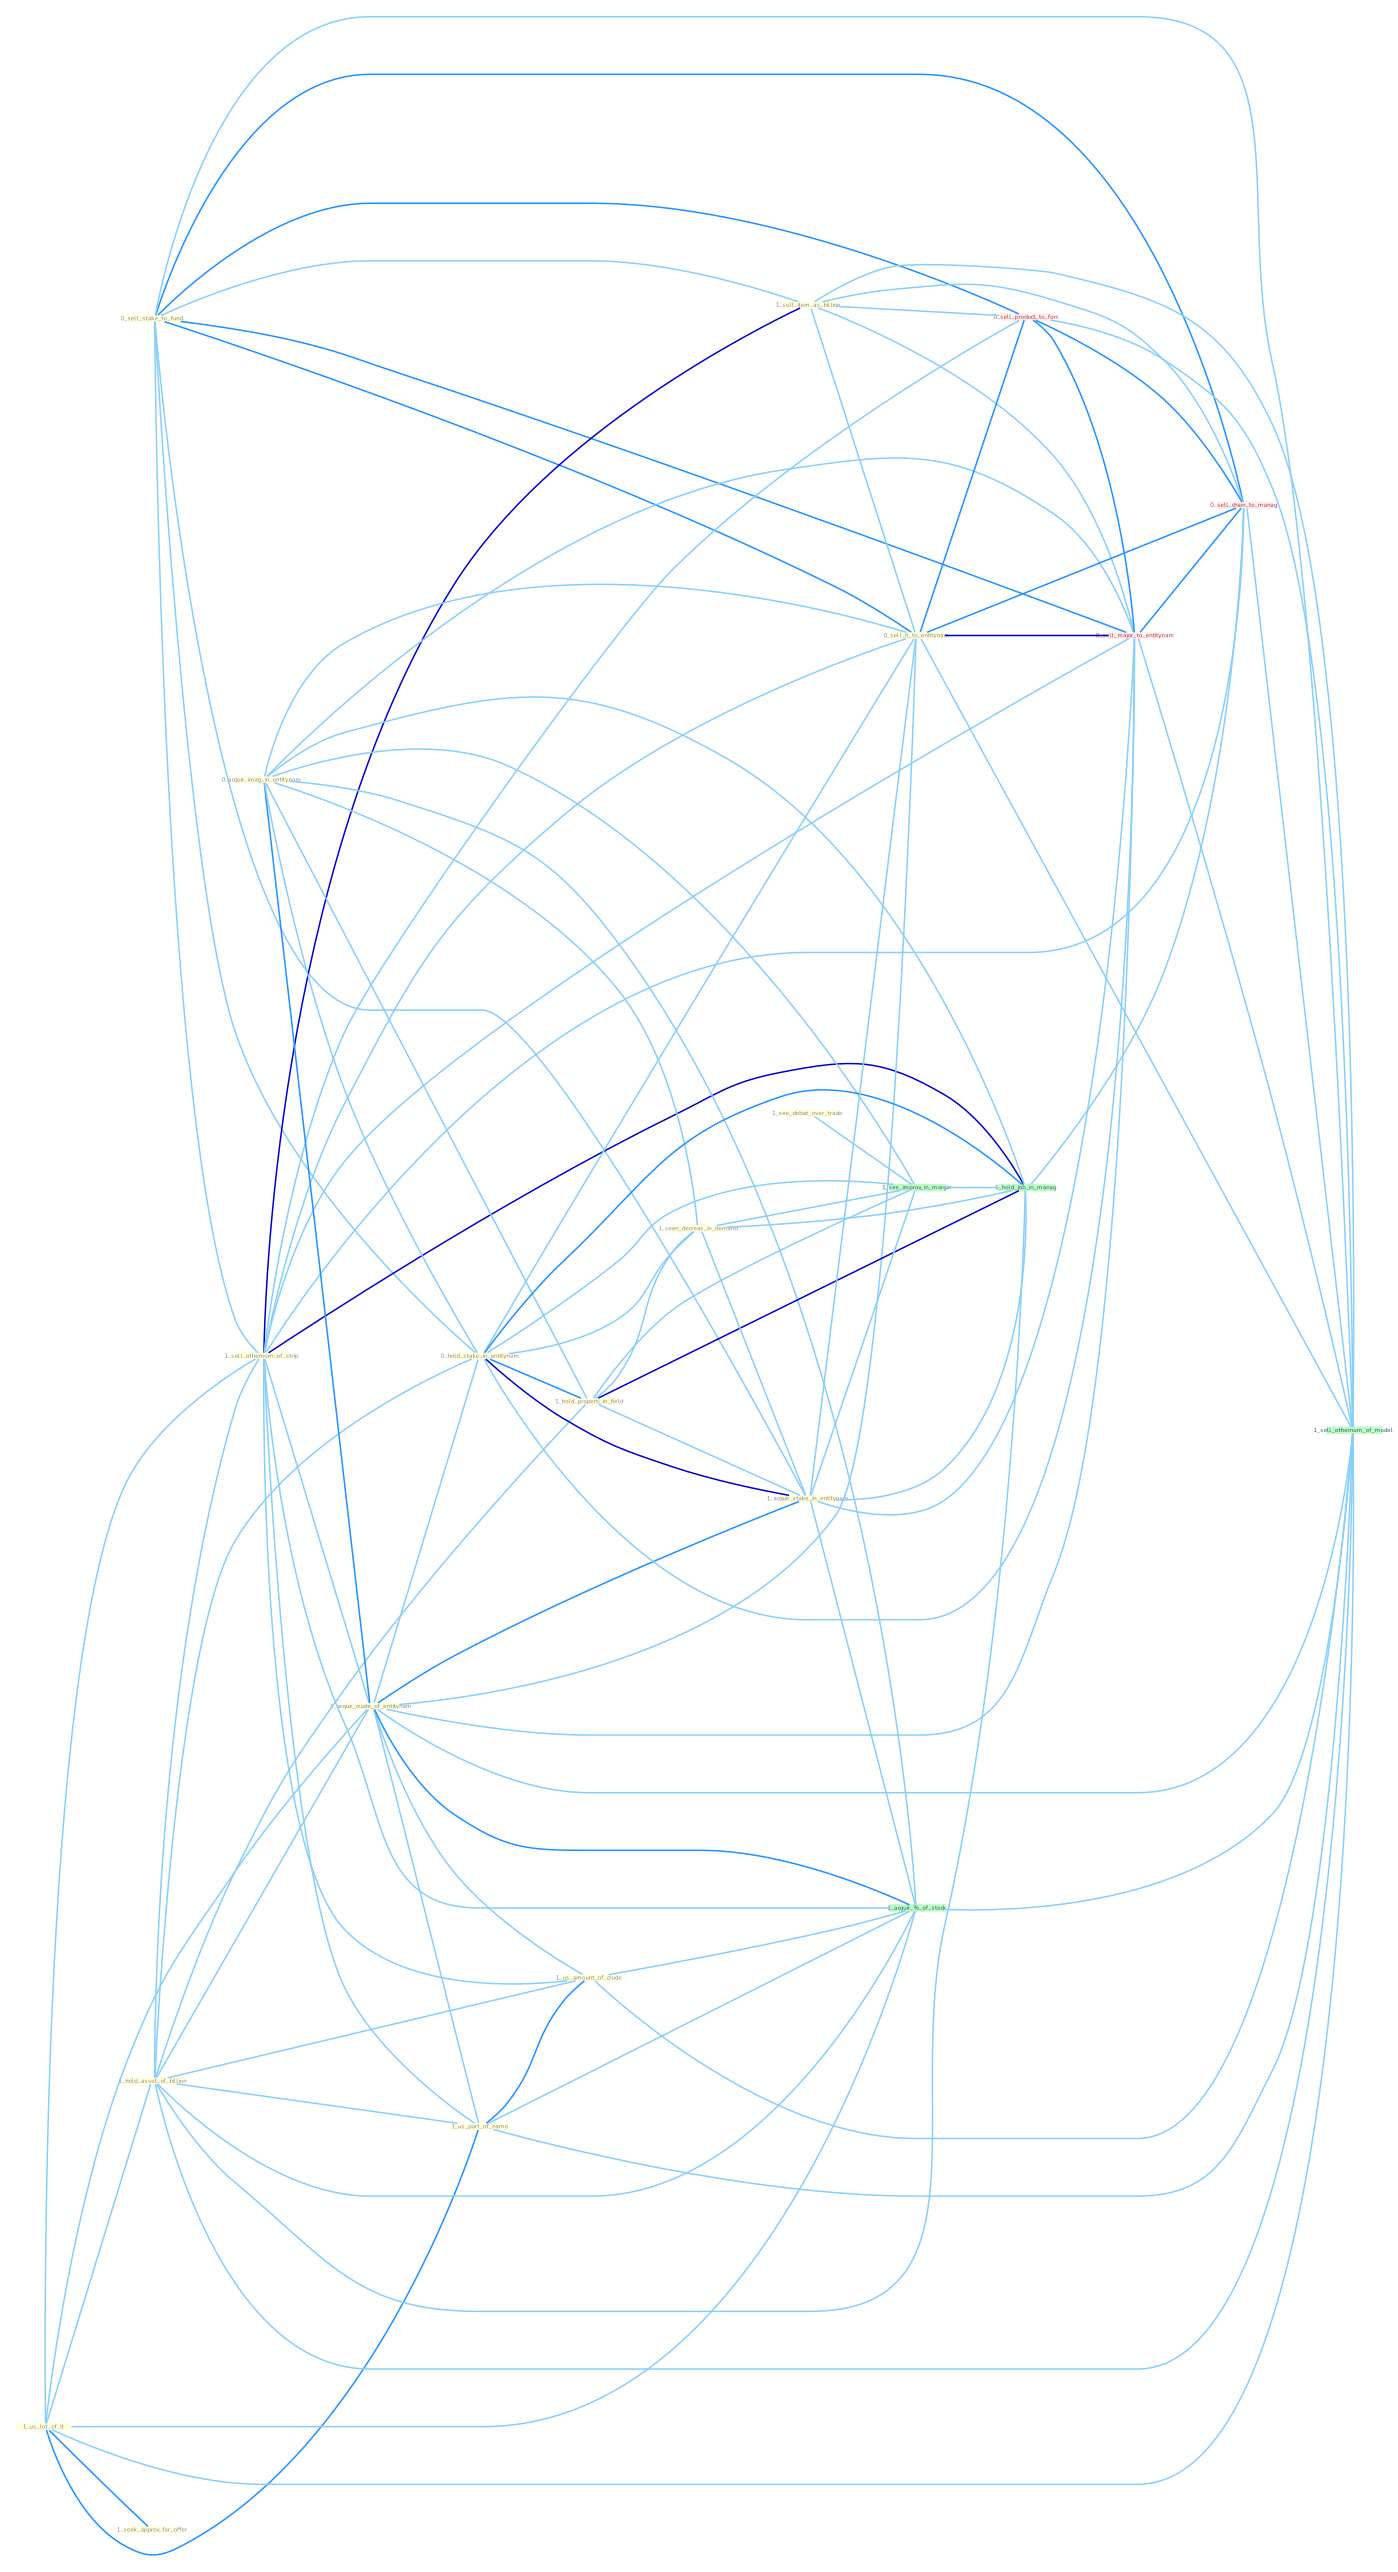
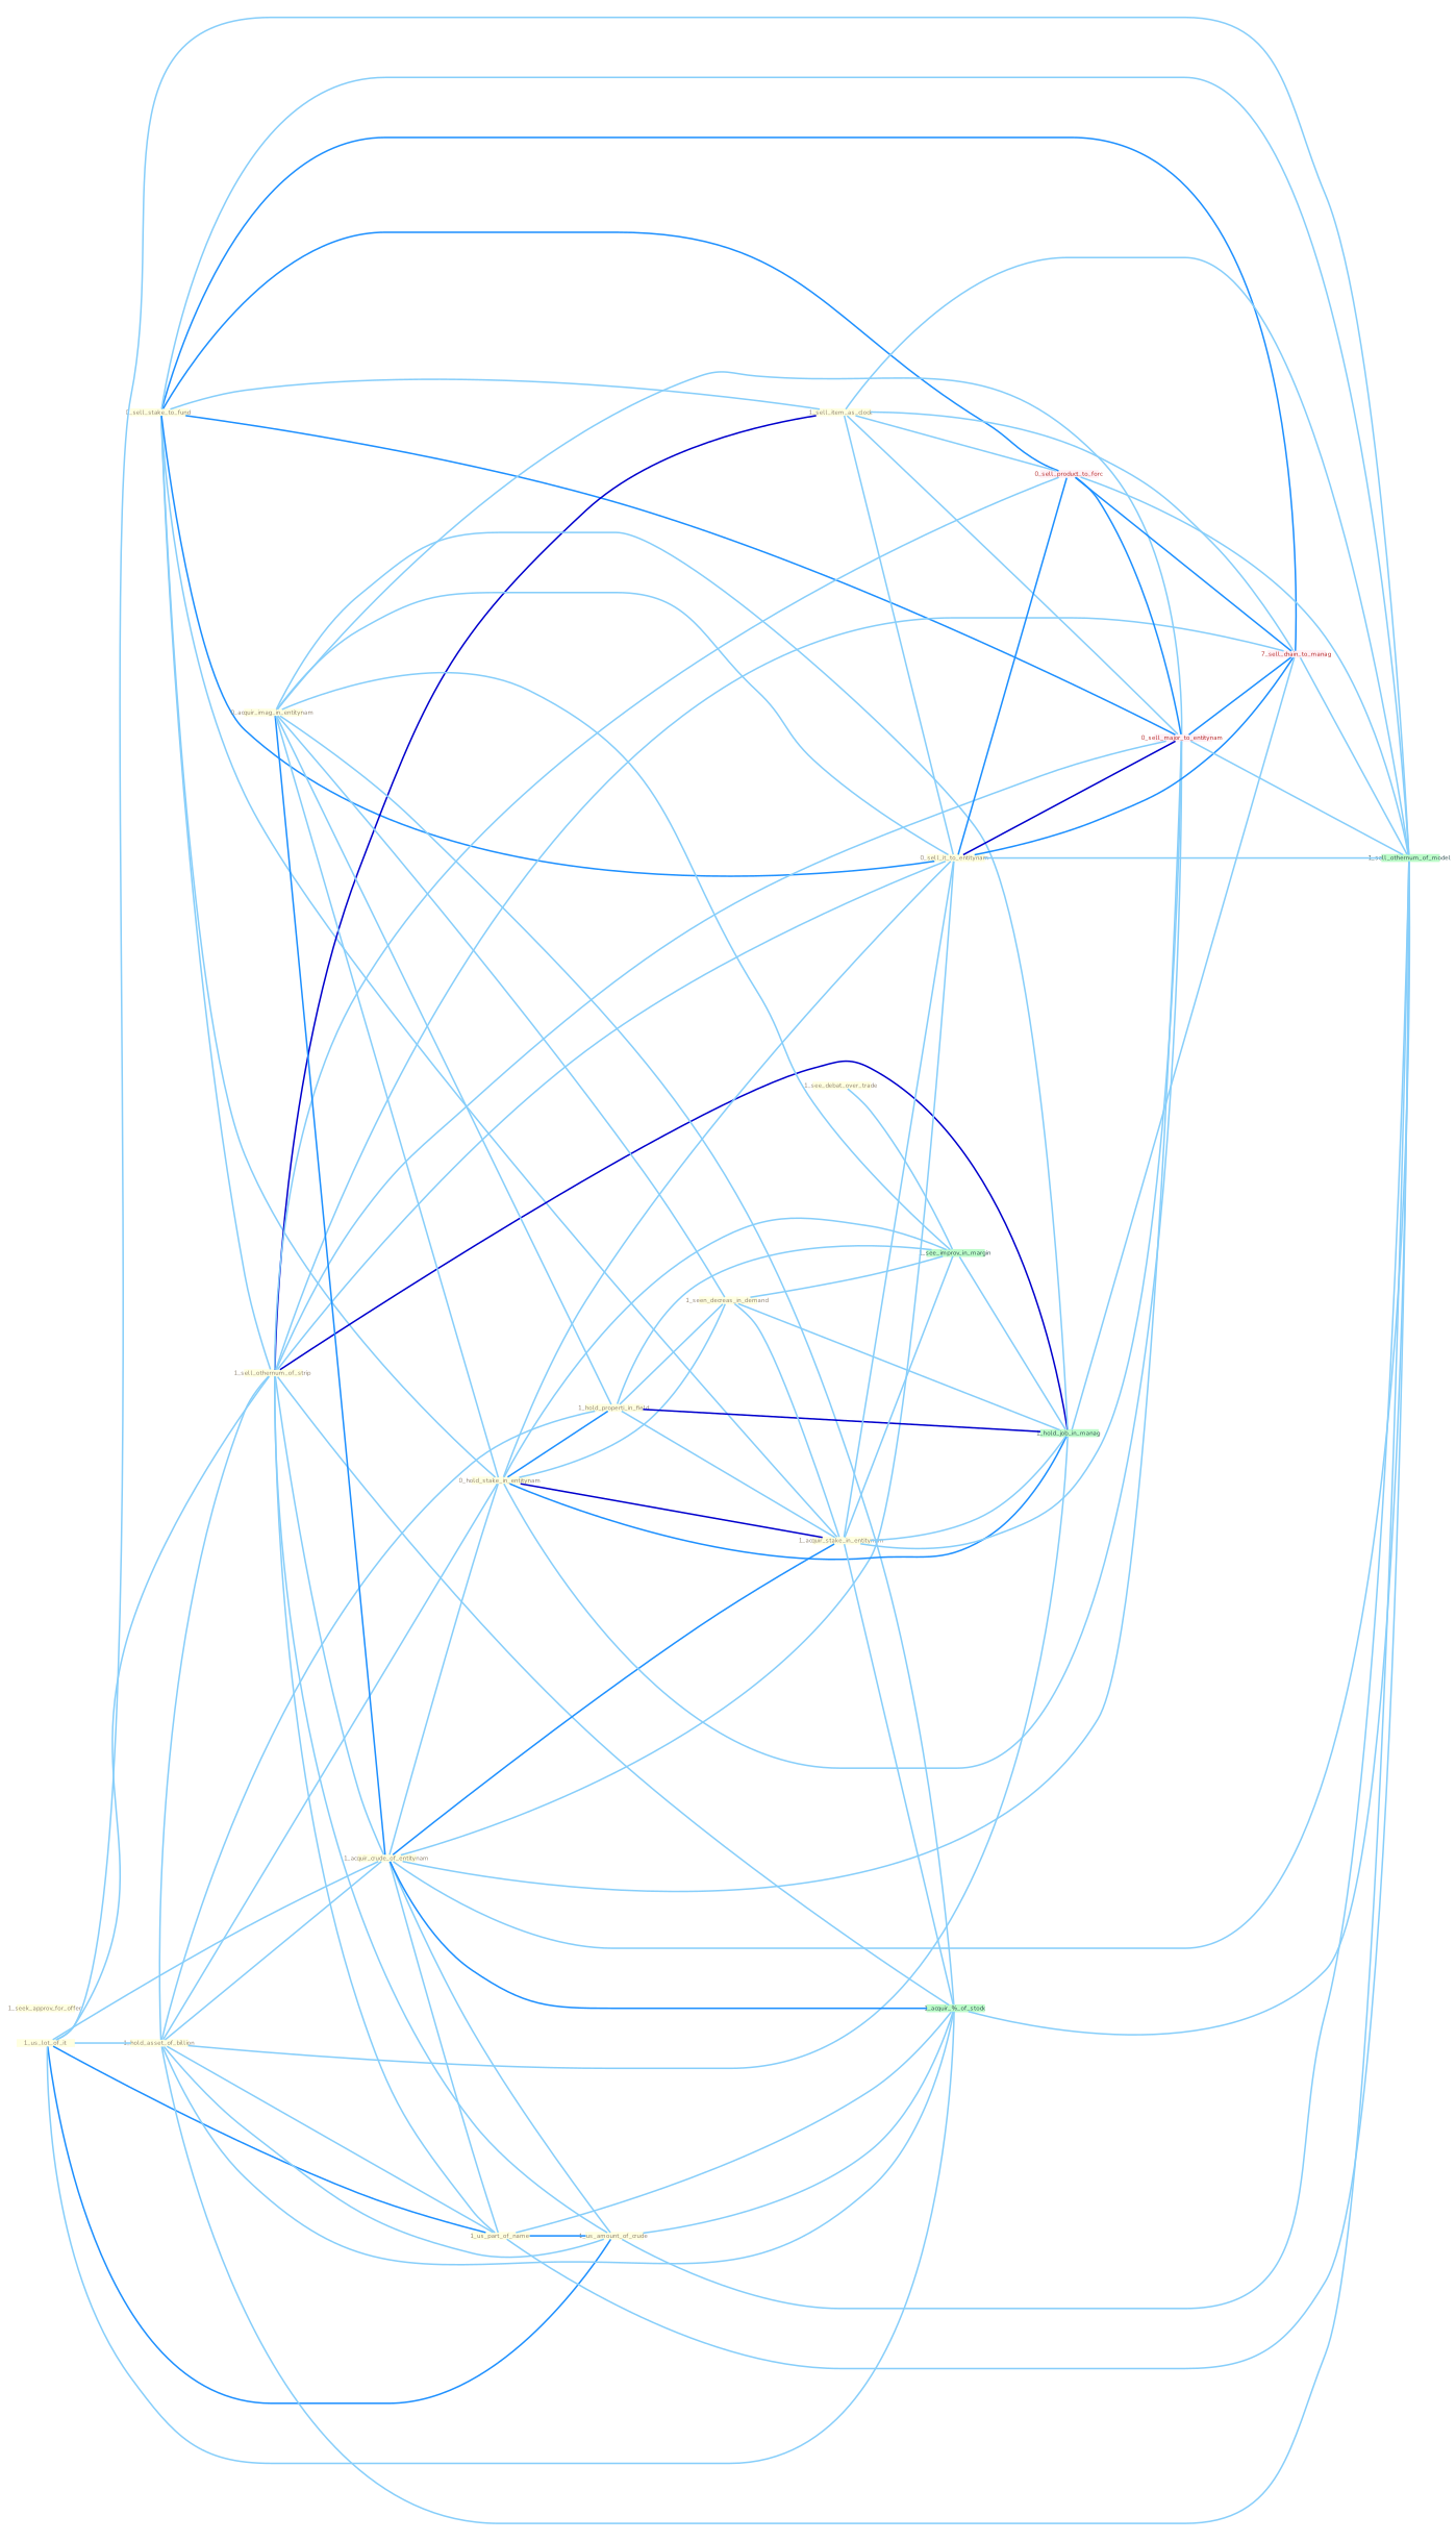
  graph {
    fontname=Nunito
    rankdir=LR
    node [color="#ffffe0" fixedsize=true fontcolor="#8b7d6b" fontname=Nunito fontsize=4 shape=polygon style=filled]
    edge [color="#87cefa" fontname=Nunito w=1]
    "0_sell_stake_to_fund " [height=.06 width=.5]
    "1_us_lot_of_it " [height=.06 width=.5]
    "1_hold_asset_of_billion " [height=.06 width=.5]
    "1_sell_othernum_of_strip " [height=.06 width=.5]
    "0_acquir_imag_in_entitynam " [height=.06 width=.5]
-   "1_sell_item_as_clock " [height=.06 width=.5 label="1_sell_item_as_billion"]
+   "1_sell_item_as_clock " [height=.06 width=.5]
    n7 [height=.06 label="1_acquir_crude_of_entitynam" width=.5]
    "0_hold_stake_in_entitynam " [height=.06 width=.5]
    "1_seek_approv_for_offer " [height=.06 width=.5]
    "1_hold_properti_in_field " [height=.06 width=.5]
    "1_seen_decreas_in_demand " [height=.06 width=.5]
    "1_us_part_of_name " [height=.06 width=.5]
    "1_us_amount_of_crude " [height=.06 width=.5]
    "1_acquir_stake_in_entitynam " [height=.06 width=.5]
    "1_see_debat_over_trade " [height=.06 width=.5]
    "0_sell_it_to_entitynam " [height=.06 width=.5]
    "0_sell_product_to_forc " [color="#fff0f5" fontcolor="#b22222" height=.06 width=.5]
    "0_sell_major_to_entitynam " [color="#fff0f5" fontcolor="#b22222" height=.06 width=.5]
-   "0_sell_chain_to_manag " [color="#fff0f5" fontcolor="#b22222" height=.06 width=.5]
+   "0_sell_chain_to_manag " [color="#fff0f5" fontcolor="#b22222" height=.06 width=.5 label="7_sell_chain_to_manag"]
    "1_sell_othernum_of_model " [color="#BDFCC9" fontcolor="#2f4f4f" height=.06 width=.5]
    "1_acquir_%_of_stock " [color="#BDFCC9" fontcolor="#2f4f4f" height=.06 width=.5]
    "1_hold_job_in_manag " [color="#BDFCC9" fontcolor="#2f4f4f" height=.06 width=.5]
    "1_see_improv_in_margin " [color="#BDFCC9" fontcolor="#2f4f4f" height=.06 width=.5]
    subgraph sub_1 {
      "0_sell_stake_to_fund "
      "1_us_lot_of_it "
      "1_hold_asset_of_billion "
      "1_sell_othernum_of_strip "
      "0_acquir_imag_in_entitynam "
      "1_sell_item_as_clock "
      n7
      "0_hold_stake_in_entitynam "
      "1_seek_approv_for_offer "
      "1_hold_properti_in_field "
      "1_seen_decreas_in_demand "
      "1_us_part_of_name "
      "1_us_amount_of_crude "
      "1_acquir_stake_in_entitynam "
      "1_see_debat_over_trade "
      "0_sell_it_to_entitynam "
    }
    subgraph sub_2 {
      "0_sell_product_to_forc "
      "0_sell_major_to_entitynam "
      "0_sell_chain_to_manag "
    }
    "0_sell_stake_to_fund " -- "1_sell_othernum_of_strip "
    "0_sell_stake_to_fund " -- "1_sell_item_as_clock "
    "0_sell_stake_to_fund " -- "0_hold_stake_in_entitynam "
    "0_sell_stake_to_fund " -- "1_acquir_stake_in_entitynam "
    "0_sell_stake_to_fund " -- "0_sell_it_to_entitynam " [color="#1e90ff" w=2]
    "0_sell_stake_to_fund " -- "0_sell_product_to_forc " [color="#1e90ff" w=2]
    "0_sell_stake_to_fund " -- "0_sell_major_to_entitynam " [color="#1e90ff" w=2]
    "0_sell_stake_to_fund " -- "0_sell_chain_to_manag " [color="#1e90ff" w=2]
    "0_sell_stake_to_fund " -- "1_sell_othernum_of_model "
    "1_us_lot_of_it " -- "1_hold_asset_of_billion "
    "1_us_lot_of_it " -- "1_sell_othernum_of_strip "
    "1_us_lot_of_it " -- n7
    "1_us_lot_of_it " -- "1_us_part_of_name " [color="#1e90ff" w=2]
-   "1_us_lot_of_it " -- "1_seek_approv_for_offer " [color="#1e90ff" w=2]
+   "1_us_lot_of_it " -- "1_us_amount_of_crude " [color="#1e90ff" w=2]
    "1_us_lot_of_it " -- "1_sell_othernum_of_model "
    "1_us_lot_of_it " -- "1_acquir_%_of_stock "
    "1_hold_asset_of_billion " -- "1_sell_othernum_of_strip "
    "1_hold_asset_of_billion " -- n7
    "1_hold_asset_of_billion " -- "0_hold_stake_in_entitynam "
    "1_hold_asset_of_billion " -- "1_hold_properti_in_field "
    "1_hold_asset_of_billion " -- "1_us_part_of_name "
    "1_hold_asset_of_billion " -- "1_us_amount_of_crude "
    "1_hold_asset_of_billion " -- "1_sell_othernum_of_model "
    "1_hold_asset_of_billion " -- "1_acquir_%_of_stock "
    "1_hold_asset_of_billion " -- "1_hold_job_in_manag "
    "1_sell_othernum_of_strip " -- "1_sell_item_as_clock " [color="#0000cd"]
    "1_sell_othernum_of_strip " -- n7
    "1_sell_othernum_of_strip " -- "1_us_part_of_name "
    "1_sell_othernum_of_strip " -- "1_us_amount_of_crude "
    "1_sell_othernum_of_strip " -- "0_sell_it_to_entitynam "
    "1_sell_othernum_of_strip " -- "0_sell_product_to_forc "
    "1_sell_othernum_of_strip " -- "0_sell_major_to_entitynam "
    "1_sell_othernum_of_strip " -- "0_sell_chain_to_manag "
    "1_sell_othernum_of_strip " -- "1_acquir_%_of_stock "
    "1_sell_othernum_of_strip " -- "1_hold_job_in_manag " [color="#0000cd" w=3]
    "0_acquir_imag_in_entitynam " -- n7 [color="#1e90ff" w=2]
    "0_acquir_imag_in_entitynam " -- "0_hold_stake_in_entitynam " [w=2]
    "0_acquir_imag_in_entitynam " -- "1_hold_properti_in_field "
    "0_acquir_imag_in_entitynam " -- "1_seen_decreas_in_demand "
    "0_acquir_imag_in_entitynam " -- "0_sell_it_to_entitynam "
    "0_acquir_imag_in_entitynam " -- "0_sell_major_to_entitynam "
    "0_acquir_imag_in_entitynam " -- "1_acquir_%_of_stock "
    "0_acquir_imag_in_entitynam " -- "1_hold_job_in_manag "
    "0_acquir_imag_in_entitynam " -- "1_see_improv_in_margin "
    "1_sell_item_as_clock " -- "0_sell_it_to_entitynam "
    "1_sell_item_as_clock " -- "0_sell_product_to_forc "
    "1_sell_item_as_clock " -- "0_sell_major_to_entitynam "
    "1_sell_item_as_clock " -- "0_sell_chain_to_manag "
    "1_sell_item_as_clock " -- "1_sell_othernum_of_model "
    n7 -- "0_hold_stake_in_entitynam "
    n7 -- "1_us_part_of_name "
    n7 -- "1_us_amount_of_crude "
    n7 -- "1_acquir_stake_in_entitynam " [color="#1e90ff" w=2]
    n7 -- "0_sell_it_to_entitynam "
    n7 -- "0_sell_major_to_entitynam "
    n7 -- "1_sell_othernum_of_model "
    n7 -- "1_acquir_%_of_stock " [color="#1e90ff" w=2]
    "0_hold_stake_in_entitynam " -- "1_hold_properti_in_field " [color="#1e90ff" w=2]
    "0_hold_stake_in_entitynam " -- "1_seen_decreas_in_demand "
    "0_hold_stake_in_entitynam " -- "1_acquir_stake_in_entitynam " [color="#0000cd" w=3]
    "0_hold_stake_in_entitynam " -- "0_sell_it_to_entitynam "
    "0_hold_stake_in_entitynam " -- "0_sell_major_to_entitynam "
    "0_hold_stake_in_entitynam " -- "1_hold_job_in_manag " [color="#1e90ff" w=2]
    "0_hold_stake_in_entitynam " -- "1_see_improv_in_margin "
    "1_hold_properti_in_field " -- "1_seen_decreas_in_demand "
    "1_hold_properti_in_field " -- "1_acquir_stake_in_entitynam "
    "1_hold_properti_in_field " -- "1_hold_job_in_manag " [color="#0000cd" w=2]
    "1_hold_properti_in_field " -- "1_see_improv_in_margin "
    "1_seen_decreas_in_demand " -- "1_acquir_stake_in_entitynam "
    "1_seen_decreas_in_demand " -- "1_hold_job_in_manag "
    "1_seen_decreas_in_demand " -- "1_see_improv_in_margin "
    "1_us_part_of_name " -- "1_us_amount_of_crude " [color="#1e90ff" w=2]
    "1_us_part_of_name " -- "1_sell_othernum_of_model "
    "1_us_part_of_name " -- "1_acquir_%_of_stock "
    "1_us_amount_of_crude " -- "1_sell_othernum_of_model "
    "1_us_amount_of_crude " -- "1_acquir_%_of_stock "
    "1_acquir_stake_in_entitynam " -- "0_sell_it_to_entitynam "
    "1_acquir_stake_in_entitynam " -- "0_sell_major_to_entitynam "
    "1_acquir_stake_in_entitynam " -- "1_acquir_%_of_stock "
    "1_acquir_stake_in_entitynam " -- "1_hold_job_in_manag "
    "1_acquir_stake_in_entitynam " -- "1_see_improv_in_margin "
    "1_see_debat_over_trade " -- "1_see_improv_in_margin "
    "0_sell_it_to_entitynam " -- "0_sell_product_to_forc " [color="#1e90ff" w=2]
    "0_sell_it_to_entitynam " -- "0_sell_major_to_entitynam " [color="#0000cd" w=3]
    "0_sell_it_to_entitynam " -- "0_sell_chain_to_manag " [color="#1e90ff" w=2]
    "0_sell_it_to_entitynam " -- "1_sell_othernum_of_model "
    "0_sell_product_to_forc " -- "0_sell_major_to_entitynam " [color="#1e90ff" w=2]
    "0_sell_product_to_forc " -- "0_sell_chain_to_manag " [color="#1e90ff" w=2]
    "0_sell_product_to_forc " -- "1_sell_othernum_of_model "
    "0_sell_major_to_entitynam " -- "0_sell_chain_to_manag " [color="#1e90ff" w=2]
    "0_sell_major_to_entitynam " -- "1_sell_othernum_of_model "
    "0_sell_chain_to_manag " -- "1_sell_othernum_of_model "
    "1_acquir_%_of_stock " -- "1_sell_othernum_of_model "
    "1_hold_job_in_manag " -- "0_sell_chain_to_manag "
    "1_see_improv_in_margin " -- "1_hold_job_in_manag "
  }
